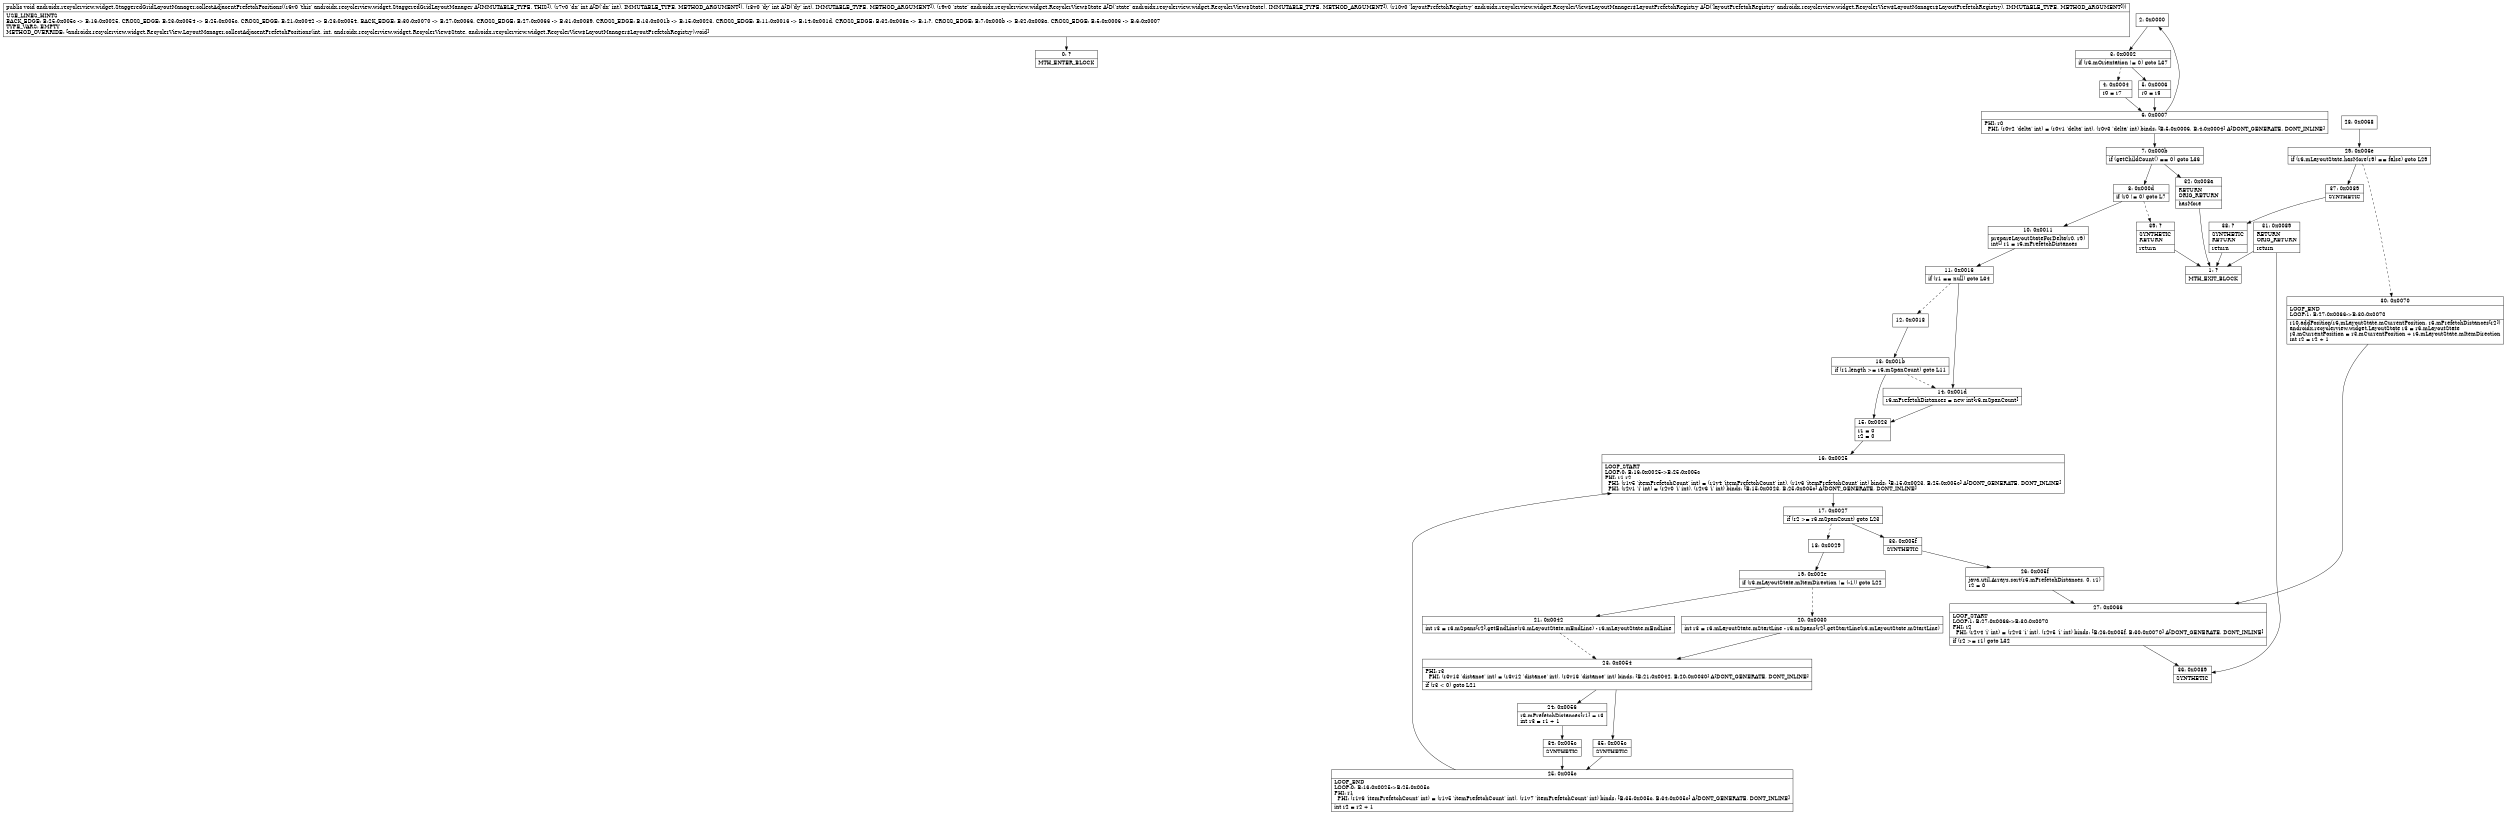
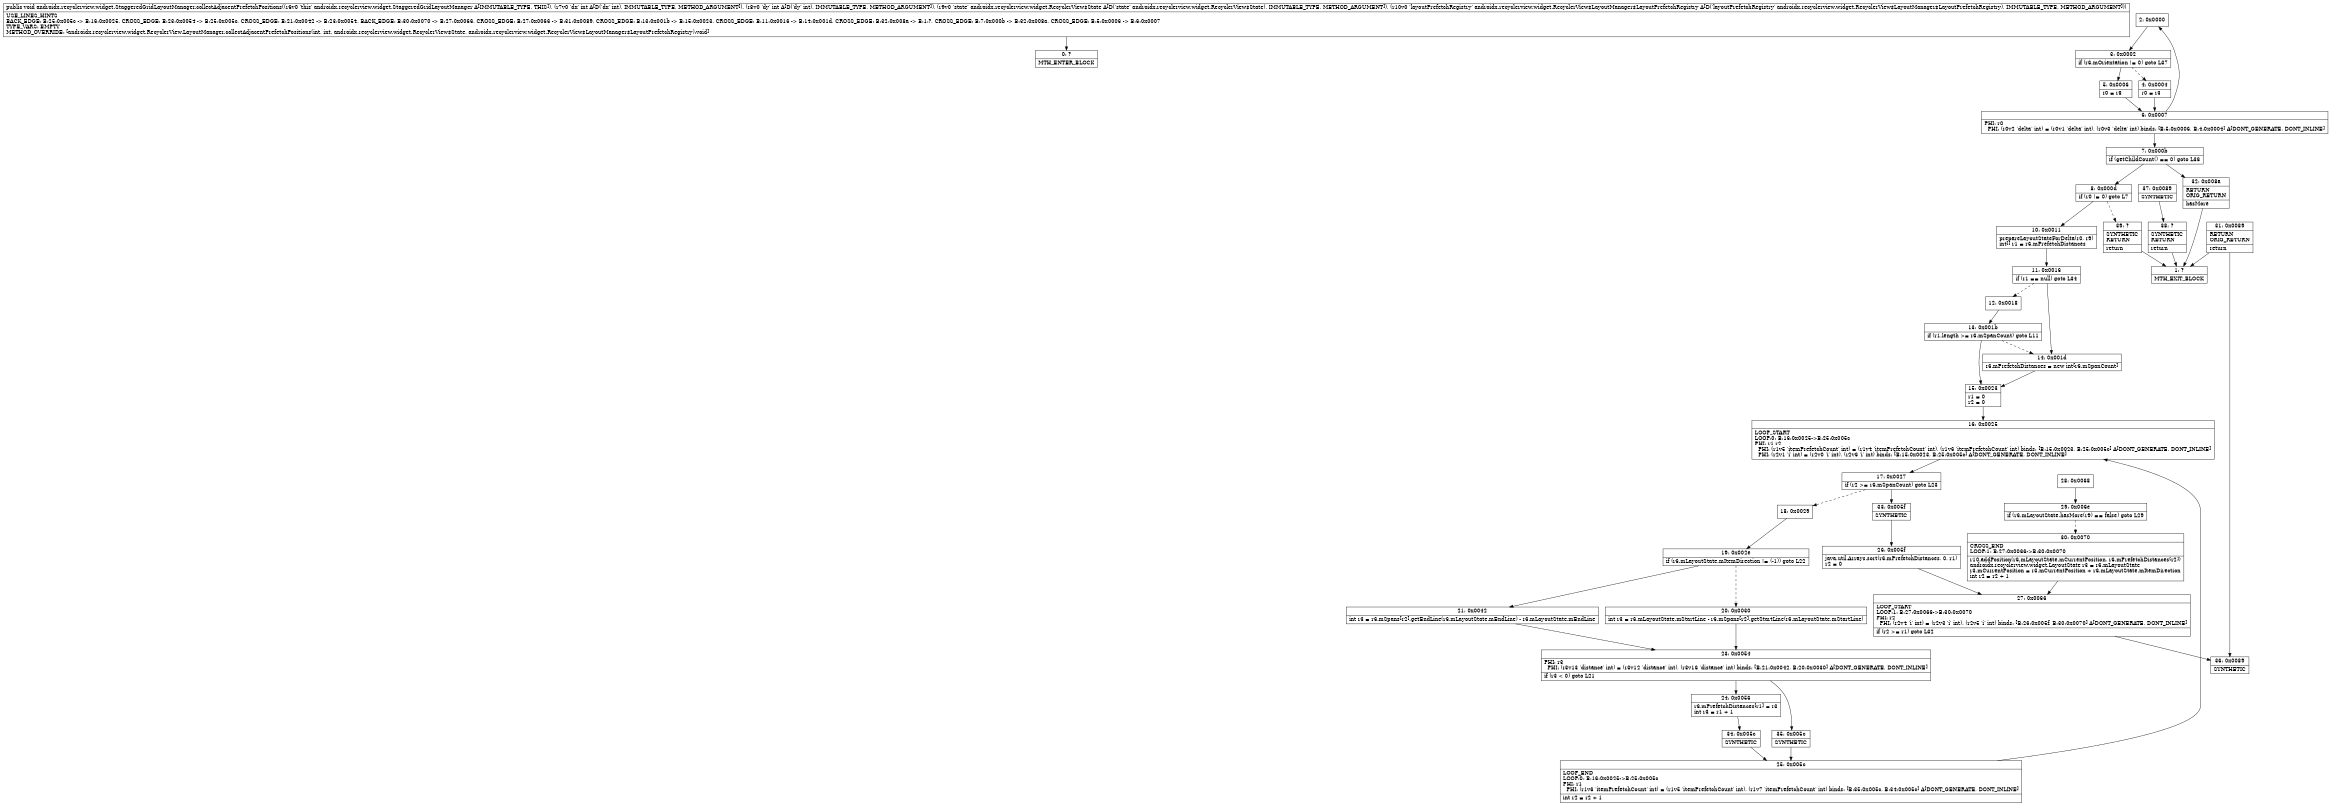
  digraph {
    node [shape=record]
    n1 [label="{0\:\ ?|MTH_ENTER_BLOCK\l}"]
    n2 [label="{2\:\ 0x0000}"]
    n3 [label="{3\:\ 0x0002|if (r6.mOrientation != 0) goto L37\l}"]
-   n4 [label="{4\:\ 0x0004|r0 = r7\l}"]
+   n4 [label="{4\:\ 0x0004|r0 = r3\l}"]
    n5 [label="{5\:\ 0x0006|r0 = r8\l}"]
    n6 [label="{6\:\ 0x0007|PHI: r0 \l  PHI: (r0v2 'delta' int) = (r0v1 'delta' int), (r0v3 'delta' int) binds: [B:5:0x0006, B:4:0x0004] A[DONT_GENERATE, DONT_INLINE]\l}"]
    n7 [label="{7\:\ 0x000b|if (getChildCount() == 0) goto L36\l}"]
    n8 [label="{8\:\ 0x000d|if (r0 != 0) goto L7\l}"]
    n9 [label="{32\:\ 0x008a|RETURN\lORIG_RETURN\l|hasMore\l}"]
    n10 [label="{10\:\ 0x0011|prepareLayoutStateForDelta(r0, r9)\lint[] r1 = r6.mPrefetchDistances\l}"]
    n11 [label="{39\:\ ?|SYNTHETIC\lRETURN\l|return\l}"]
    n12 [label="{1\:\ ?|MTH_EXIT_BLOCK\l}"]
    n13 [label="{11\:\ 0x0016|if (r1 == null) goto L34\l}"]
    n14 [label="{12\:\ 0x0018}"]
    n15 [label="{14\:\ 0x001d|r6.mPrefetchDistances = new int[r6.mSpanCount]\l}"]
    n16 [label="{13\:\ 0x001b|if (r1.length \>= r6.mSpanCount) goto L11\l}"]
    n17 [label="{15\:\ 0x0023|r1 = 0\lr2 = 0\l}"]
    n18 [label="{16\:\ 0x0025|LOOP_START\lLOOP:0: B:16:0x0025\-\>B:25:0x005c\lPHI: r1 r2 \l  PHI: (r1v5 'itemPrefetchCount' int) = (r1v4 'itemPrefetchCount' int), (r1v6 'itemPrefetchCount' int) binds: [B:15:0x0023, B:25:0x005c] A[DONT_GENERATE, DONT_INLINE]\l  PHI: (r2v1 'i' int) = (r2v0 'i' int), (r2v6 'i' int) binds: [B:15:0x0023, B:25:0x005c] A[DONT_GENERATE, DONT_INLINE]\l}"]
    n19 [label="{17\:\ 0x0027|if (r2 \>= r6.mSpanCount) goto L23\l}"]
    n20 [label="{18\:\ 0x0029}"]
    n21 [label="{33\:\ 0x005f|SYNTHETIC\l}"]
    n22 [label="{19\:\ 0x002e|if (r6.mLayoutState.mItemDirection != (\-1)) goto L22\l}"]
    n23 [label="{26\:\ 0x005f|java.util.Arrays.sort(r6.mPrefetchDistances, 0, r1)\lr2 = 0\l}"]
    n24 [label="{20\:\ 0x0030|int r3 = r6.mLayoutState.mStartLine \- r6.mSpans[r2].getStartLine(r6.mLayoutState.mStartLine)\l}"]
    n25 [label="{21\:\ 0x0042|int r3 = r6.mSpans[r2].getEndLine(r6.mLayoutState.mEndLine) \- r6.mLayoutState.mEndLine\l}"]
    n26 [label="{23\:\ 0x0054|PHI: r3 \l  PHI: (r3v13 'distance' int) = (r3v12 'distance' int), (r3v16 'distance' int) binds: [B:21:0x0042, B:20:0x0030] A[DONT_GENERATE, DONT_INLINE]\l|if (r3 \< 0) goto L21\l}"]
    n27 [label="{24\:\ 0x0056|r6.mPrefetchDistances[r1] = r3\lint r3 = r1 + 1\l}"]
    n28 [label="{35\:\ 0x005c|SYNTHETIC\l}"]
    n29 [label="{34\:\ 0x005c|SYNTHETIC\l}"]
    n30 [label="{25\:\ 0x005c|LOOP_END\lLOOP:0: B:16:0x0025\-\>B:25:0x005c\lPHI: r1 \l  PHI: (r1v6 'itemPrefetchCount' int) = (r1v5 'itemPrefetchCount' int), (r1v7 'itemPrefetchCount' int) binds: [B:35:0x005c, B:34:0x005c] A[DONT_GENERATE, DONT_INLINE]\l|int r2 = r2 + 1\l}"]
    n31 [label="{27\:\ 0x0066|LOOP_START\lLOOP:1: B:27:0x0066\-\>B:30:0x0070\lPHI: r2 \l  PHI: (r2v4 'i' int) = (r2v3 'i' int), (r2v5 'i' int) binds: [B:26:0x005f, B:30:0x0070] A[DONT_GENERATE, DONT_INLINE]\l|if (r2 \>= r1) goto L32\l}"]
    n32 [label="{36\:\ 0x0089|SYNTHETIC\l}"]
    n33 [label="{28\:\ 0x0068}"]
    n34 [label="{29\:\ 0x006e|if (r6.mLayoutState.hasMore(r9) == false) goto L29\l}"]
-   n35 [label="{30\:\ 0x0070|LOOP_END\lLOOP:1: B:27:0x0066\-\>B:30:0x0070\l|r10.addPosition(r6.mLayoutState.mCurrentPosition, r6.mPrefetchDistances[r2])\landroidx.recyclerview.widget.LayoutState r3 = r6.mLayoutState\lr3.mCurrentPosition = r3.mCurrentPosition + r6.mLayoutState.mItemDirection\lint r2 = r2 + 1\l}"]
+   n35 [label="{30\:\ 0x0070|CROSS_END\lLOOP:1: B:27:0x0066\-\>B:30:0x0070\l|r10.addPosition(r6.mLayoutState.mCurrentPosition, r6.mPrefetchDistances[r2])\landroidx.recyclerview.widget.LayoutState r3 = r6.mLayoutState\lr3.mCurrentPosition = r3.mCurrentPosition + r6.mLayoutState.mItemDirection\lint r2 = r2 + 1\l}"]
    n36 [label="{37\:\ 0x0089|SYNTHETIC\l}"]
    n37 [label="{38\:\ ?|SYNTHETIC\lRETURN\l|return\l}"]
    n38 [label="{31\:\ 0x0089|RETURN\lORIG_RETURN\l|return\l}"]
    n39 [label="{public void androidx.recyclerview.widget.StaggeredGridLayoutManager.collectAdjacentPrefetchPositions((r6v0 'this' androidx.recyclerview.widget.StaggeredGridLayoutManager A[IMMUTABLE_TYPE, THIS]), (r7v0 'dx' int A[D('dx' int), IMMUTABLE_TYPE, METHOD_ARGUMENT]), (r8v0 'dy' int A[D('dy' int), IMMUTABLE_TYPE, METHOD_ARGUMENT]), (r9v0 'state' androidx.recyclerview.widget.RecyclerView$State A[D('state' androidx.recyclerview.widget.RecyclerView$State), IMMUTABLE_TYPE, METHOD_ARGUMENT]), (r10v0 'layoutPrefetchRegistry' androidx.recyclerview.widget.RecyclerView$LayoutManager$LayoutPrefetchRegistry A[D('layoutPrefetchRegistry' androidx.recyclerview.widget.RecyclerView$LayoutManager$LayoutPrefetchRegistry), IMMUTABLE_TYPE, METHOD_ARGUMENT]))  | USE_LINES_HINTS\lBACK_EDGE: B:25:0x005c \-\> B:16:0x0025, CROSS_EDGE: B:23:0x0054 \-\> B:25:0x005c, CROSS_EDGE: B:21:0x0042 \-\> B:23:0x0054, BACK_EDGE: B:30:0x0070 \-\> B:27:0x0066, CROSS_EDGE: B:27:0x0066 \-\> B:31:0x0089, CROSS_EDGE: B:13:0x001b \-\> B:15:0x0023, CROSS_EDGE: B:11:0x0016 \-\> B:14:0x001d, CROSS_EDGE: B:32:0x008a \-\> B:1:?, CROSS_EDGE: B:7:0x000b \-\> B:32:0x008a, CROSS_EDGE: B:5:0x0006 \-\> B:6:0x0007\lTYPE_VARS: EMPTY\lMETHOD_OVERRIDE: [androidx.recyclerview.widget.RecyclerView.LayoutManager.collectAdjacentPrefetchPositions(int, int, androidx.recyclerview.widget.RecyclerView$State, androidx.recyclerview.widget.RecyclerView$LayoutManager$LayoutPrefetchRegistry):void]\l}"]
    n2 -> n3
    n3 -> n4 [style=dashed]
    n3 -> n5
    n4 -> n6
    n5 -> n6
    n6 -> n2
    n6 -> n7
    n7 -> n8 [style=solid]
    n7 -> n9
    n8 -> n10
    n8 -> n11 [style=dashed]
    n9 -> n12
    n10 -> n13
    n11 -> n12
    n13 -> n14 [style=dashed]
    n13 -> n15
    n14 -> n16
    n15 -> n17
    n16 -> n15 [style=dashed]
    n16 -> n17
    n17 -> n18
    n18 -> n19
    n19 -> n20 [style=dashed]
    n19 -> n21
    n20 -> n22
    n21 -> n23
    n22 -> n24 [style=dashed]
    n22 -> n25
    n23 -> n31
    n24 -> n26
-   n25 -> n26 [style=dashed]
+   n25 -> n26
    n26 -> n27 [style=solid]
    n26 -> n28
    n27 -> n29
    n28 -> n30
    n29 -> n30
    n30 -> n18
    n31 -> n32
    n33 -> n34
    n34 -> n35 [style=dashed]
-   n34 -> n36
    n35 -> n31
    n36 -> n37
    n37 -> n12
    n38 -> n12
    n38 -> n32
    n39 -> n1
  }
